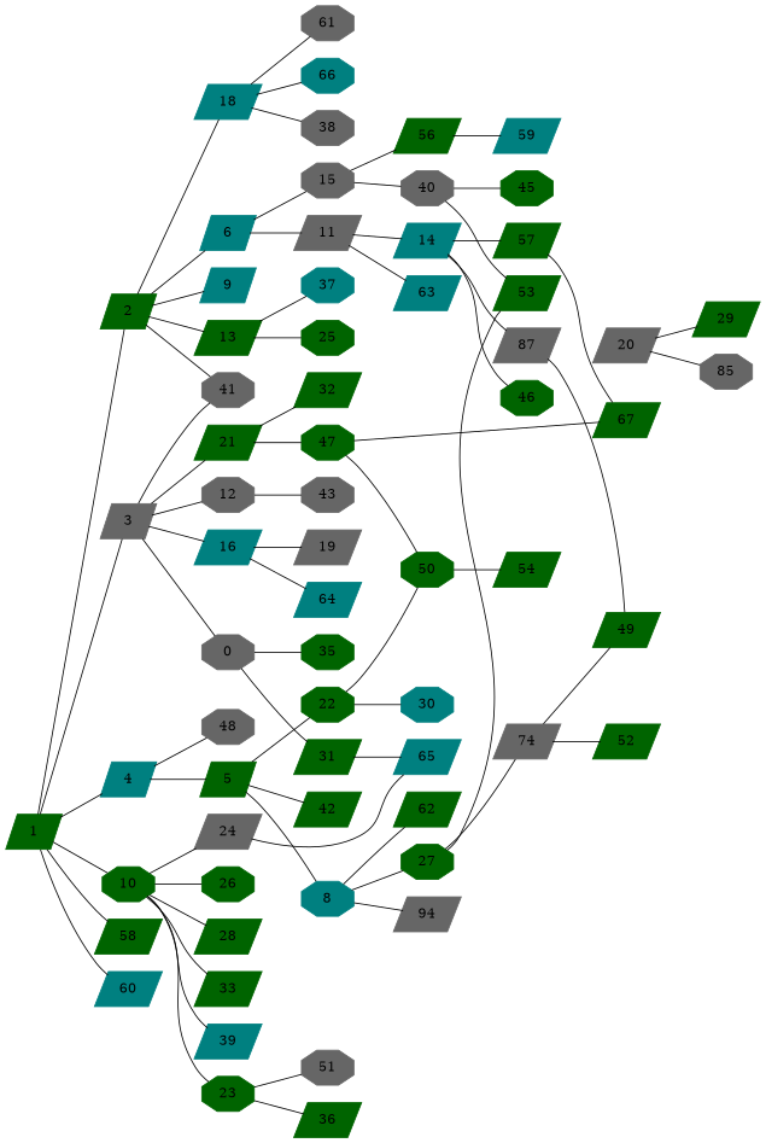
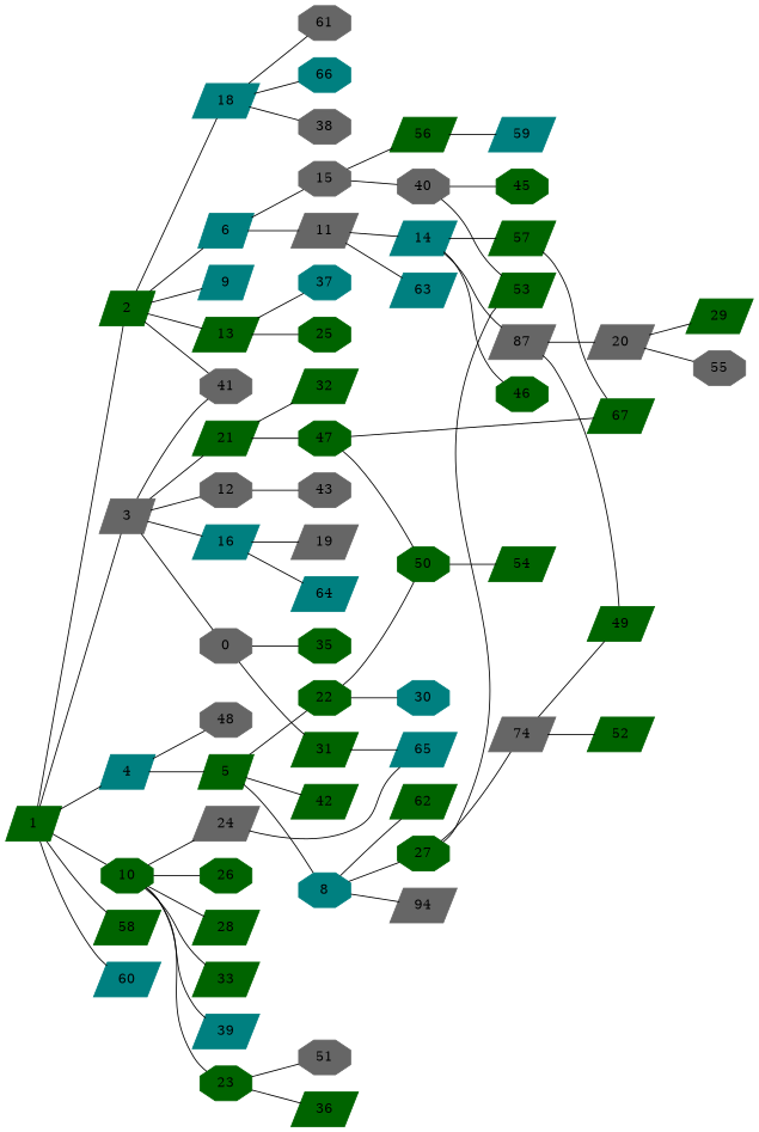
  graph {
    rankdir=LR
    node [color=darkgreen shape=parallelogram style=filled]
    1
    2
    3 [color=gray40]
    4 [color=teal]
    10 [shape=octagon]
    58
    60 [color=teal]
    6 [color=teal]
    9 [color=teal]
    13
    18 [color=teal]
    41 [color=gray40 shape=octagon]
    n13 [color=gray40 label=0 shape=octagon]
    12 [color=gray40 shape=octagon]
    16 [color=teal]
    21
    5
    48 [color=gray40 shape=octagon]
    23 [shape=octagon]
    24 [color=gray40]
    26 [shape=octagon]
    28
    33
    39 [color=teal]
    11 [color=gray40]
    15 [color=gray40 shape=octagon]
    25 [shape=octagon]
    37 [color=teal shape=octagon]
    38 [color=gray40 shape=octagon]
    61 [color=gray40 shape=octagon]
    66 [color=teal shape=octagon]
    31
    35 [shape=octagon]
    43 [color=gray40 shape=octagon]
    19 [color=gray40]
    64 [color=teal]
    32
    47 [shape=octagon]
    8 [color=teal shape=octagon]
    22 [shape=octagon]
    42
    27 [shape=octagon]
    n43 [color=gray40 label=94]
    62
    30 [color=teal shape=octagon]
    50 [shape=octagon]
    14 [color=teal]
    63 [color=teal]
    40 [color=gray40 shape=octagon]
    56
    65 [color=teal]
    n52 [color=gray40 label=74]
    53
    36
    51 [color=gray40 shape=octagon]
    n56 [color=gray40 label=87]
    46 [shape=octagon]
    57
    20 [color=gray40]
    49
    67
    45 [shape=octagon]
    59 [color=teal]
    29
-   55 [color=gray40 shape=octagon label=85]
+   55 [color=gray40 shape=octagon]
    54
    52
    1 -- 2
    1 -- 3
    1 -- 4
    1 -- 10
    1 -- 58
    1 -- 60
    2 -- 6
    2 -- 9
    2 -- 13
    2 -- 18
    2 -- 41
    3 -- 41
    3 -- n13
    3 -- 12
    3 -- 16
    3 -- 21
    4 -- 5
    4 -- 48
    10 -- 23
    10 -- 24
    10 -- 26
    10 -- 28
    10 -- 33
    10 -- 39
    6 -- 11
    6 -- 15
    13 -- 25
    13 -- 37
    18 -- 38
    18 -- 61
    18 -- 66
    n13 -- 31
    n13 -- 35
    12 -- 43
    16 -- 19
    16 -- 64
    21 -- 32
    21 -- 47
    5 -- 8
    5 -- 22
    5 -- 42
    23 -- 36
    23 -- 51
    24 -- 65
    11 -- 14
    11 -- 63
    15 -- 40
    15 -- 56
    31 -- 65
    47 -- 50
    47 -- 67
    8 -- 27
    8 -- n43
    8 -- 62
    22 -- 30
    22 -- 50
    27 -- n52
    27 -- 53
    50 -- 54
    14 -- n56
    14 -- 46
    14 -- 57
    40 -- 53
    40 -- 45
    56 -- 59
    n52 -- 49
    n52 -- 52
+   n56 -- 20
    n56 -- 49
    57 -- 67
    20 -- 29
    20 -- 55
  }
